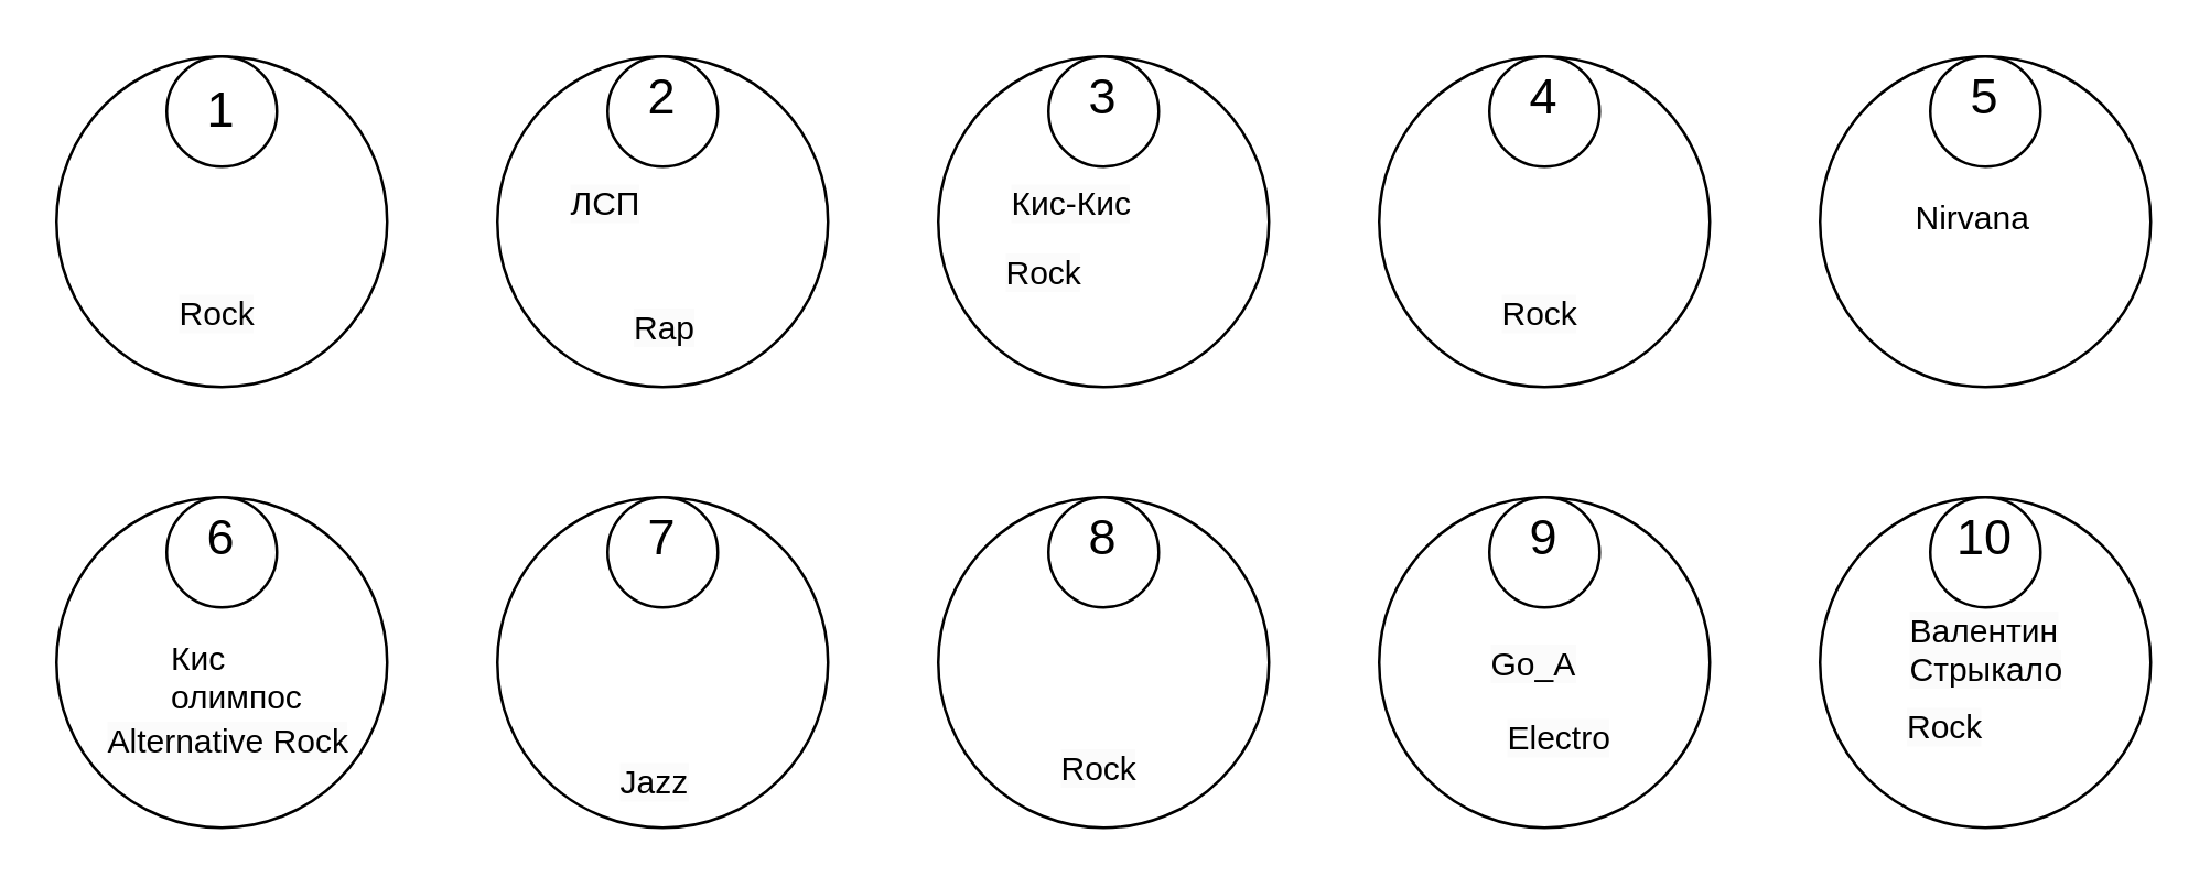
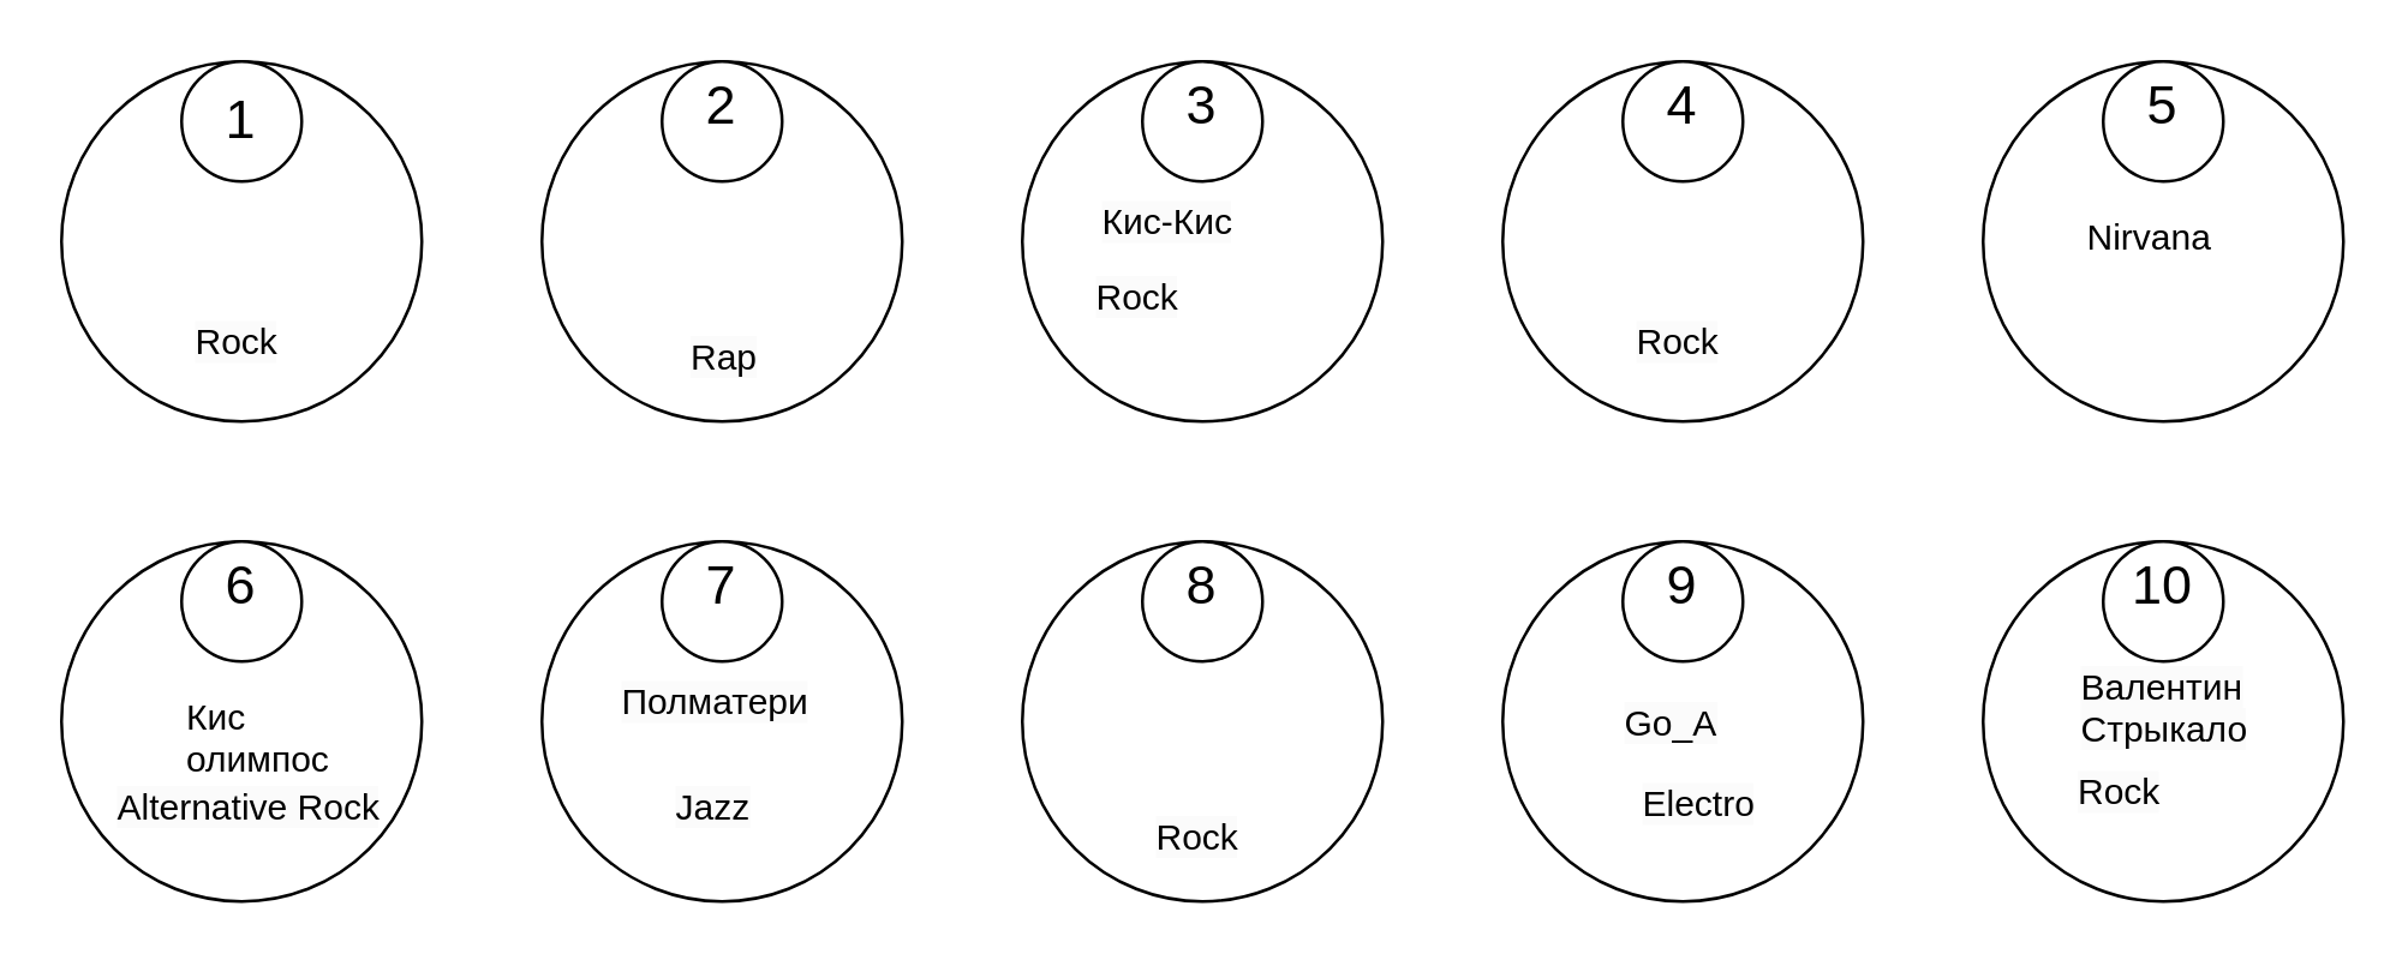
  <mxCell id="0" />
  <mxCell id="1" parent="0" />
  <mxCell id="2" value="" style="ellipse;whiteSpace=wrap;html=1;" parent="1" vertex="1"><mxGeometry y="20" width="120" height="120" as="geometry" x="20" /></mxCell>
  <mxCell id="3" value="" style="ellipse;whiteSpace=wrap;html=1;" parent="1" vertex="1"><mxGeometry x="660" y="20" width="120" height="120" as="geometry" /></mxCell>
  <mxCell id="4" value="" style="ellipse;whiteSpace=wrap;html=1;" parent="1" vertex="1"><mxGeometry x="500" y="20" width="120" height="120" as="geometry" /></mxCell>
  <mxCell id="5" value="" style="ellipse;whiteSpace=wrap;html=1;" parent="1" vertex="1"><mxGeometry x="340" y="20" width="120" height="120" as="geometry" /></mxCell>
  <mxCell id="6" value="" style="ellipse;whiteSpace=wrap;html=1;" parent="1" vertex="1"><mxGeometry x="180" y="20" width="120" height="120" as="geometry" /></mxCell>
  <mxCell id="7" value="" style="ellipse;whiteSpace=wrap;html=1;" parent="1" vertex="1"><mxGeometry y="180" width="120" height="120" as="geometry" x="20" /></mxCell>
  <mxCell id="8" value="" style="ellipse;whiteSpace=wrap;html=1;" parent="1" vertex="1"><mxGeometry x="500" y="180" width="120" height="120" as="geometry" /></mxCell>
  <mxCell id="9" value="" style="ellipse;whiteSpace=wrap;html=1;" parent="1" vertex="1"><mxGeometry x="340" y="180" width="120" height="120" as="geometry" /></mxCell>
  <mxCell id="10" value="" style="ellipse;whiteSpace=wrap;html=1;" parent="1" vertex="1"><mxGeometry x="180" y="180" width="120" height="120" as="geometry" /></mxCell>
  <mxCell id="11" value="" style="ellipse;whiteSpace=wrap;html=1;" parent="1" vertex="1"><mxGeometry x="660" y="180" width="120" height="120" as="geometry" /></mxCell>
  <mxCell id="12" value="" style="ellipse;whiteSpace=wrap;html=1;" parent="1" vertex="1"><mxGeometry x="60" y="20" width="40" height="40" as="geometry" /></mxCell>
  <mxCell id="13" value="" style="ellipse;whiteSpace=wrap;html=1;" parent="1" vertex="1"><mxGeometry x="700" y="20" width="40" height="40" as="geometry" /></mxCell>
  <mxCell id="14" value="" style="ellipse;whiteSpace=wrap;html=1;" parent="1" vertex="1"><mxGeometry x="540" y="20" width="40" height="40" as="geometry" /></mxCell>
  <mxCell id="15" value="" style="ellipse;whiteSpace=wrap;html=1;" parent="1" vertex="1"><mxGeometry x="380" y="20" width="40" height="40" as="geometry" /></mxCell>
  <mxCell id="16" value="" style="ellipse;whiteSpace=wrap;html=1;" parent="1" vertex="1"><mxGeometry x="220" y="20" width="40" height="40" as="geometry" /></mxCell>
  <mxCell id="17" value="" style="ellipse;whiteSpace=wrap;html=1;" parent="1" vertex="1"><mxGeometry x="60" y="180" width="40" height="40" as="geometry" /></mxCell>
  <mxCell id="18" value="" style="ellipse;whiteSpace=wrap;html=1;" parent="1" vertex="1"><mxGeometry x="700" y="180" width="40" height="40" as="geometry" /></mxCell>
  <mxCell id="19" value="" style="ellipse;whiteSpace=wrap;html=1;" parent="1" vertex="1"><mxGeometry x="540" y="180" width="40" height="40" as="geometry" /></mxCell>
  <mxCell id="20" value="" style="ellipse;whiteSpace=wrap;html=1;" parent="1" vertex="1"><mxGeometry x="380" y="180" width="40" height="40" as="geometry" /></mxCell>
  <mxCell id="21" value="" style="ellipse;whiteSpace=wrap;html=1;" parent="1" vertex="1"><mxGeometry x="220" y="180" width="40" height="40" as="geometry" /></mxCell>
  <mxCell id="22" value="&lt;font style=&quot;font-size: 18px;&quot;&gt;1&lt;/font&gt;" style="text;html=1;align=center;verticalAlign=middle;whiteSpace=wrap;rounded=0;" parent="1" vertex="1"><mxGeometry x="50" y="25" width="60" height="30" as="geometry" /></mxCell>
  <mxCell id="23" value="&lt;font style=&quot;font-size: 18px;&quot;&gt;9&lt;/font&gt;" style="text;html=1;align=center;verticalAlign=middle;whiteSpace=wrap;rounded=0;" parent="1" vertex="1"><mxGeometry x="530" y="180" width="60" height="30" as="geometry" /></mxCell>
  <mxCell id="24" value="&lt;font style=&quot;font-size: 18px;&quot;&gt;8&lt;/font&gt;" style="text;html=1;align=center;verticalAlign=middle;whiteSpace=wrap;rounded=0;" parent="1" vertex="1"><mxGeometry x="370" y="180" width="60" height="30" as="geometry" /></mxCell>
  <mxCell id="25" value="&lt;font style=&quot;font-size: 18px;&quot;&gt;7&lt;/font&gt;" style="text;html=1;align=center;verticalAlign=middle;whiteSpace=wrap;rounded=0;" parent="1" vertex="1"><mxGeometry x="210" y="180" width="60" height="30" as="geometry" /></mxCell>
  <mxCell id="26" value="&lt;font style=&quot;font-size: 18px;&quot;&gt;6&lt;/font&gt;" style="text;html=1;align=center;verticalAlign=middle;whiteSpace=wrap;rounded=0;" parent="1" vertex="1"><mxGeometry x="50" y="180" width="60" height="30" as="geometry" /></mxCell>
  <mxCell id="27" value="&lt;font style=&quot;font-size: 18px;&quot;&gt;5&lt;/font&gt;" style="text;html=1;align=center;verticalAlign=middle;whiteSpace=wrap;rounded=0;" parent="1" vertex="1"><mxGeometry x="690" y="20" width="60" height="30" as="geometry" /></mxCell>
  <mxCell id="28" value="&lt;font style=&quot;font-size: 18px;&quot;&gt;4&lt;/font&gt;" style="text;html=1;align=center;verticalAlign=middle;whiteSpace=wrap;rounded=0;" parent="1" vertex="1"><mxGeometry x="530" y="20" width="60" height="30" as="geometry" /></mxCell>
  <mxCell id="29" value="&lt;font style=&quot;font-size: 18px;&quot;&gt;3&lt;/font&gt;" style="text;html=1;align=center;verticalAlign=middle;whiteSpace=wrap;rounded=0;" parent="1" vertex="1"><mxGeometry x="370" y="20" width="60" height="30" as="geometry" /></mxCell>
  <mxCell id="30" value="&lt;font style=&quot;font-size: 18px;&quot;&gt;2&lt;/font&gt;" style="text;html=1;align=center;verticalAlign=middle;whiteSpace=wrap;rounded=0;" parent="1" vertex="1"><mxGeometry x="210" y="20" width="60" height="30" as="geometry" /></mxCell>
  <mxCell id="31" value="&lt;font style=&quot;font-size: 18px;&quot;&gt;10&lt;/font&gt;" style="text;html=1;align=center;verticalAlign=middle;whiteSpace=wrap;rounded=0;" parent="1" vertex="1"><mxGeometry x="690" y="180" width="60" height="30" as="geometry" /></mxCell>
  <mxCell id="32" value="&lt;span style=&quot;color: rgb(0, 0, 0); font-family: Helvetica; font-size: 12px; font-style: normal; font-variant-ligatures: normal; font-variant-caps: normal; font-weight: 400; letter-spacing: normal; orphans: 2; text-align: left; text-indent: 0px; text-transform: none; widows: 2; word-spacing: 0px; -webkit-text-stroke-width: 0px; background-color: rgb(251, 251, 251); text-decoration-thickness: initial; text-decoration-style: initial; text-decoration-color: initial; float: none; display: inline !important;&quot;&gt;Rock&lt;/span&gt;" style="text;whiteSpace=wrap;html=1;" parent="1" vertex="1"><mxGeometry x="62.5" y="100" width="35" height="20" as="geometry" /></mxCell>
- <mxCell id="33" value="&lt;span style=&quot;color: rgb(0, 0, 0); font-family: Helvetica; font-size: 12px; font-style: normal; font-variant-ligatures: normal; font-variant-caps: normal; font-weight: 400; letter-spacing: normal; orphans: 2; text-align: left; text-indent: 0px; text-transform: none; widows: 2; word-spacing: 0px; -webkit-text-stroke-width: 0px; background-color: rgb(251, 251, 251); text-decoration-thickness: initial; text-decoration-style: initial; text-decoration-color: initial; float: none; display: inline !important;&quot;&gt;ЛСП&lt;/span&gt;" style="text;whiteSpace=wrap;html=1;" parent="1" vertex="1"><mxGeometry x="205" y="60" width="75" height="30" as="geometry" /></mxCell>
  <mxCell id="34" value="&lt;span style=&quot;color: rgb(0, 0, 0); font-family: Helvetica; font-size: 12px; font-style: normal; font-variant-ligatures: normal; font-variant-caps: normal; font-weight: 400; letter-spacing: normal; orphans: 2; text-align: left; text-indent: 0px; text-transform: none; widows: 2; word-spacing: 0px; -webkit-text-stroke-width: 0px; background-color: rgb(251, 251, 251); text-decoration-thickness: initial; text-decoration-style: initial; text-decoration-color: initial; float: none; display: inline !important;&quot;&gt;Rap&lt;/span&gt;" style="text;whiteSpace=wrap;html=1;" parent="1" vertex="1"><mxGeometry x="227.5" y="105" width="35" height="20" as="geometry" /></mxCell>
  <mxCell id="35" value="Кис олимпос" style="text;whiteSpace=wrap;html=1;" parent="1" vertex="1"><mxGeometry x="60" y="225" width="70" height="30" as="geometry" /></mxCell>
  <mxCell id="36" value="&lt;span style=&quot;color: rgb(0, 0, 0); font-family: Helvetica; font-size: 12px; font-style: normal; font-variant-ligatures: normal; font-variant-caps: normal; font-weight: 400; letter-spacing: normal; orphans: 2; text-align: left; text-indent: 0px; text-transform: none; widows: 2; word-spacing: 0px; -webkit-text-stroke-width: 0px; background-color: rgb(251, 251, 251); text-decoration-thickness: initial; text-decoration-style: initial; text-decoration-color: initial; float: none; display: inline !important;&quot;&gt;Alternative Rock&lt;/span&gt;" style="text;whiteSpace=wrap;html=1;" parent="1" vertex="1"><mxGeometry x="37" y="255" width="110" height="20" as="geometry" /></mxCell>
- <mxCell id="38" value="&lt;span style=&quot;color: rgb(0, 0, 0); font-family: Helvetica; font-size: 12px; font-style: normal; font-variant-ligatures: normal; font-variant-caps: normal; font-weight: 400; letter-spacing: normal; orphans: 2; text-align: left; text-indent: 0px; text-transform: none; widows: 2; word-spacing: 0px; -webkit-text-stroke-width: 0px; background-color: rgb(251, 251, 251); text-decoration-thickness: initial; text-decoration-style: initial; text-decoration-color: initial; float: none; display: inline !important;&quot;&gt;Jazz&lt;/span&gt;" style="text;whiteSpace=wrap;html=1;" parent="1" vertex="1"><mxGeometry x="222.5" y="270" width="35" height="20" as="geometry" /></mxCell>
+ <mxCell id="37" value="&lt;span style=&quot;color: rgb(0, 0, 0); font-family: Helvetica; font-size: 12px; font-style: normal; font-variant-ligatures: normal; font-variant-caps: normal; font-weight: 400; letter-spacing: normal; orphans: 2; text-align: left; text-indent: 0px; text-transform: none; widows: 2; word-spacing: 0px; -webkit-text-stroke-width: 0px; background-color: rgb(251, 251, 251); text-decoration-thickness: initial; text-decoration-style: initial; text-decoration-color: initial; float: none; display: inline !important;&quot;&gt;Полматери&lt;/span&gt;" style="text;whiteSpace=wrap;html=1;" parent="1" vertex="1"><mxGeometry x="205" y="220" width="70" height="30" as="geometry" /></mxCell>
+ <mxCell id="38" value="&lt;span style=&quot;color: rgb(0, 0, 0); font-family: Helvetica; font-size: 12px; font-style: normal; font-variant-ligatures: normal; font-variant-caps: normal; font-weight: 400; letter-spacing: normal; orphans: 2; text-align: left; text-indent: 0px; text-transform: none; widows: 2; word-spacing: 0px; -webkit-text-stroke-width: 0px; background-color: rgb(251, 251, 251); text-decoration-thickness: initial; text-decoration-style: initial; text-decoration-color: initial; float: none; display: inline !important;&quot;&gt;Jazz&lt;/span&gt;" style="text;whiteSpace=wrap;html=1;" parent="1" vertex="1"><mxGeometry x="222.5" y="255" width="35" height="20" as="geometry" /></mxCell>
  <mxCell id="39" value="&lt;span style=&quot;color: rgb(0, 0, 0); font-family: Helvetica; font-size: 12px; font-style: normal; font-variant-ligatures: normal; font-variant-caps: normal; font-weight: 400; letter-spacing: normal; orphans: 2; text-align: left; text-indent: 0px; text-transform: none; widows: 2; word-spacing: 0px; -webkit-text-stroke-width: 0px; background-color: rgb(251, 251, 251); text-decoration-thickness: initial; text-decoration-style: initial; text-decoration-color: initial; float: none; display: inline !important;&quot;&gt;Кис-Кис&lt;/span&gt;" style="text;whiteSpace=wrap;html=1;" parent="1" vertex="1"><mxGeometry x="365" y="60" width="70" height="30" as="geometry" /></mxCell>
  <mxCell id="40" value="&lt;span style=&quot;color: rgb(0, 0, 0); font-family: Helvetica; font-size: 12px; font-style: normal; font-variant-ligatures: normal; font-variant-caps: normal; font-weight: 400; letter-spacing: normal; orphans: 2; text-align: left; text-indent: 0px; text-transform: none; widows: 2; word-spacing: 0px; -webkit-text-stroke-width: 0px; background-color: rgb(251, 251, 251); text-decoration-thickness: initial; text-decoration-style: initial; text-decoration-color: initial; float: none; display: inline !important;&quot;&gt;Rock&lt;/span&gt;" style="text;whiteSpace=wrap;html=1;" parent="1" vertex="1"><mxGeometry x="363" y="85" width="80" height="20" as="geometry" /></mxCell>
  <mxCell id="41" value="&lt;span style=&quot;color: rgb(0, 0, 0); font-family: Helvetica; font-size: 12px; font-style: normal; font-variant-ligatures: normal; font-variant-caps: normal; font-weight: 400; letter-spacing: normal; orphans: 2; text-align: left; text-indent: 0px; text-transform: none; widows: 2; word-spacing: 0px; -webkit-text-stroke-width: 0px; background-color: rgb(251, 251, 251); text-decoration-thickness: initial; text-decoration-style: initial; text-decoration-color: initial; float: none; display: inline !important;&quot;&gt;Rock&lt;/span&gt;" style="text;whiteSpace=wrap;html=1;" parent="1" vertex="1"><mxGeometry x="542.5" y="100" width="35" height="20" as="geometry" /></mxCell>
  <mxCell id="42" value="Nirvana" style="text;whiteSpace=wrap;html=1;" parent="1" vertex="1"><mxGeometry x="693" y="65" width="70" height="30" as="geometry" /></mxCell>
  <mxCell id="43" value="&lt;span style=&quot;color: rgb(0, 0, 0); font-family: Helvetica; font-size: 12px; font-style: normal; font-variant-ligatures: normal; font-variant-caps: normal; font-weight: 400; letter-spacing: normal; orphans: 2; text-align: left; text-indent: 0px; text-transform: none; widows: 2; word-spacing: 0px; -webkit-text-stroke-width: 0px; background-color: rgb(251, 251, 251); text-decoration-thickness: initial; text-decoration-style: initial; text-decoration-color: initial; float: none; display: inline !important;&quot;&gt;Rock&lt;/span&gt;" style="text;whiteSpace=wrap;html=1;" parent="1" vertex="1"><mxGeometry x="382.5" y="265" width="35" height="20" as="geometry" /></mxCell>
  <mxCell id="44" value="&lt;span style=&quot;color: rgb(0, 0, 0); font-family: Helvetica; font-size: 12px; font-style: normal; font-variant-ligatures: normal; font-variant-caps: normal; font-weight: 400; letter-spacing: normal; orphans: 2; text-align: left; text-indent: 0px; text-transform: none; widows: 2; word-spacing: 0px; -webkit-text-stroke-width: 0px; background-color: rgb(251, 251, 251); text-decoration-thickness: initial; text-decoration-style: initial; text-decoration-color: initial; float: none; display: inline !important;&quot;&gt;Go_A&lt;/span&gt;" style="text;whiteSpace=wrap;html=1;" parent="1" vertex="1"><mxGeometry x="539" y="227" width="70" height="30" as="geometry" /></mxCell>
  <mxCell id="45" value="&lt;span style=&quot;background-color: rgb(251, 251, 251);&quot;&gt;Electro&lt;/span&gt;" style="text;whiteSpace=wrap;html=1;" parent="1" vertex="1"><mxGeometry x="545" y="254" width="39.5" height="20" as="geometry" /></mxCell>
  <mxCell id="46" value="&lt;span style=&quot;color: rgb(0, 0, 0); font-family: Helvetica; font-size: 12px; font-style: normal; font-variant-ligatures: normal; font-variant-caps: normal; font-weight: 400; letter-spacing: normal; orphans: 2; text-align: left; text-indent: 0px; text-transform: none; widows: 2; word-spacing: 0px; -webkit-text-stroke-width: 0px; background-color: rgb(251, 251, 251); text-decoration-thickness: initial; text-decoration-style: initial; text-decoration-color: initial; float: none; display: inline !important;&quot;&gt;Валентин Стрыкало&lt;/span&gt;" style="text;whiteSpace=wrap;html=1;" parent="1" vertex="1"><mxGeometry x="691" y="215" width="70" height="30" as="geometry" /></mxCell>
  <mxCell id="47" value="&lt;span style=&quot;background-color: rgb(251, 251, 251);&quot;&gt;Rock&lt;/span&gt;" style="text;whiteSpace=wrap;html=1;" parent="1" vertex="1"><mxGeometry x="689.5" y="250" width="35" height="20" as="geometry" /></mxCell>
